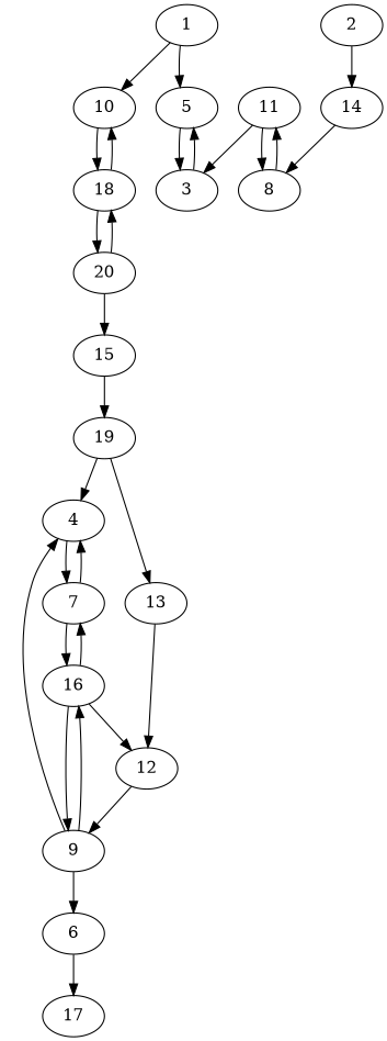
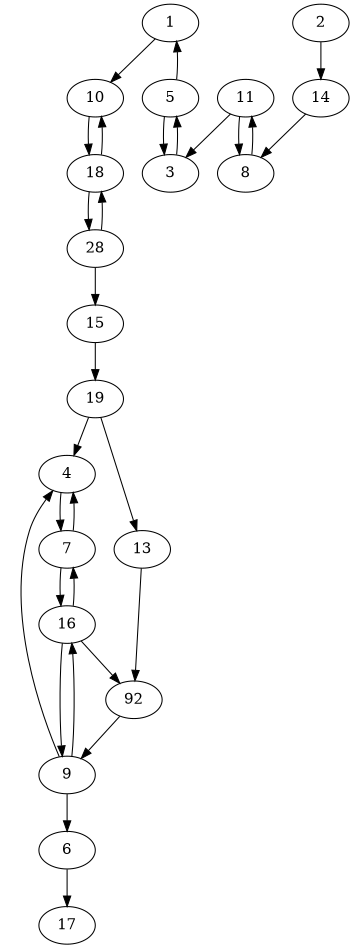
  digraph {
    1
    10
    18
-   20
+   20 [label=28]
    2
    14
    8
    11
    3
    5
    4
    7
    16
    9
-   12
+   12 [label=92]
    6
    17
    15
    13
    19
    1 -> 10
    10 -> 18
    18 -> 10
    18 -> 20
    20 -> 18
    20 -> 15
    2 -> 14
    14 -> 8
    8 -> 11
    11 -> 8
    11 -> 3
    3 -> 5
-   1 -> 5
+   5 -> 1
    5 -> 3
    4 -> 7
    7 -> 4
    7 -> 16
    16 -> 7
    16 -> 9
    16 -> 12
    9 -> 4
    9 -> 16
    9 -> 6
    12 -> 9
    6 -> 17
    15 -> 19
    13 -> 12
    19 -> 4
    19 -> 13
  }
